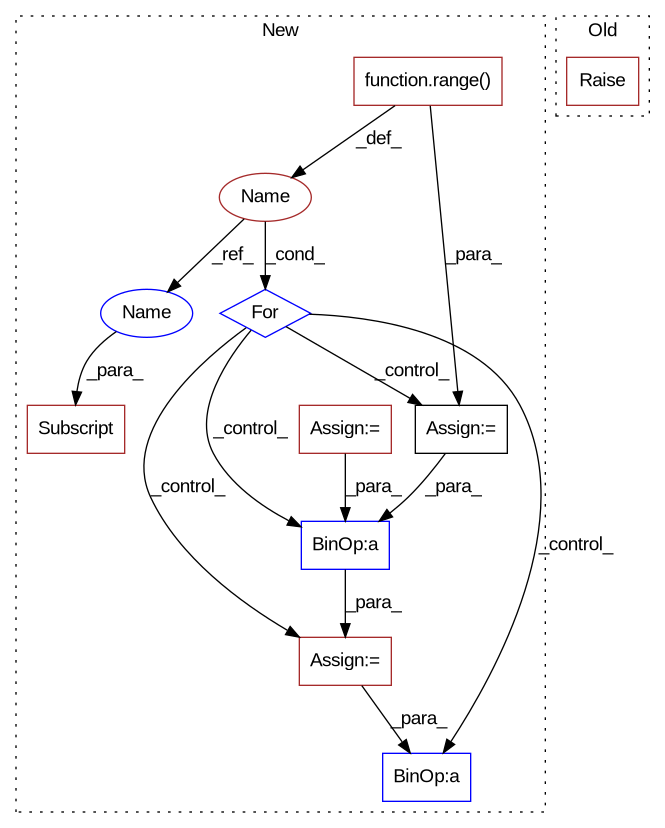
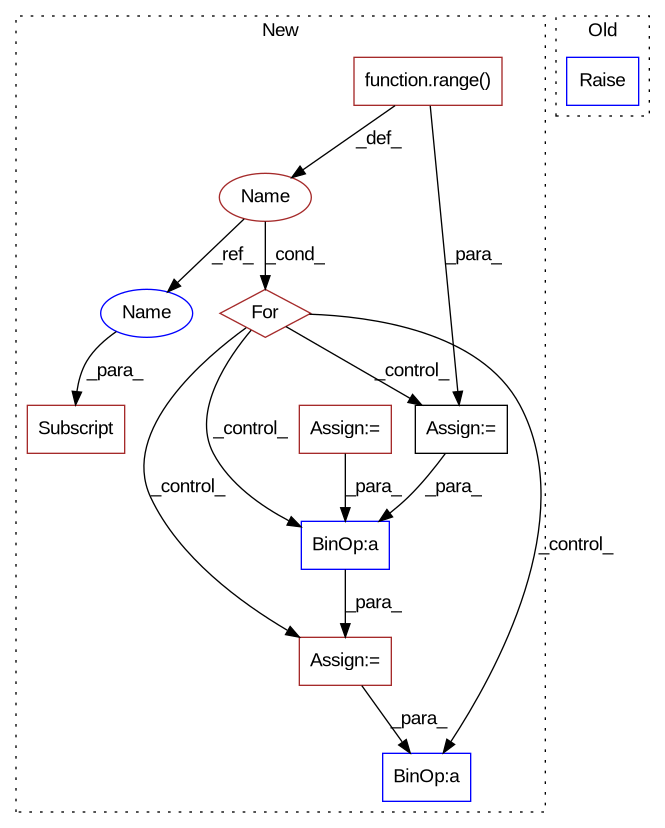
  digraph {
    fontname="Liberation Sans"
    node [a=68 color=brown fontname="Liberation Sans" l=3 shape=box]
    edge [fontname="Liberation Sans"]
    n1 [a=75 l="6,1" label="function.range()" s="2983,3008"]
-   n2 [a=107 color=blue l="4,18" label=For s="2972,3009" shape=diamond]
+   n2 [a=107 l="4,18" label=For s="2972,3009" shape=diamond]
    n3 [a=63 l="26,0" label=Subscript s="3081,0"]
    n4 [a=87 label=Name s=2976 shape=ellipse]
    n5 [color=black label="Assign:=" s=3029]
    n6 [a=82 color=blue l=8 label="BinOp:a" s=3188]
    n7 [a=82 color=blue l=2 label="BinOp:a" s=3151]
    n8 [label="Assign:=" s=2885]
    n9 [label="Assign:=" s=3127]
    n10 [a=87 color=blue label=Name s=3103 shape=ellipse]
-   n11 [a=91 l=6 label=Raise s=1401]
+   n11 [a=91 color=blue l=6 label=Raise s=1401]
    subgraph cluster_1 {
      label=New
      style=dotted
      n1
      n2
      n3
      n4
      n5
      n6
      n7
      n8
      n9
      n10
    }
    subgraph cluster_2 {
      label=Old
      style=dotted
      n11
    }
    n1 -> n4 [label=_def_]
    n1 -> n5 [label=_para_]
    n2 -> n5 [label=_control_]
    n2 -> n6 [label=_control_]
    n2 -> n7 [label=_control_]
    n2 -> n9 [label=_control_]
    n4 -> n2 [label=_cond_]
    n4 -> n10 [label=_ref_]
    n5 -> n7 [label=_para_]
    n7 -> n9 [label=_para_]
    n8 -> n7 [label=_para_]
    n9 -> n6 [label=_para_]
    n10 -> n3 [label=_para_]
  }
